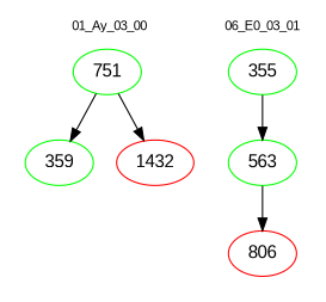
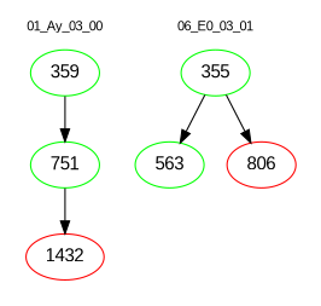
  digraph {
    fontname="Liberation Sans"
    node [color=green fontname="Liberation Sans"]
    edge [color=black fontname="Liberation Sans"]
    n1 [label=751]
    n2 [label=359]
    n3 [color=red label=1432]
    n4 [label=355]
    n5 [label=563]
    n6 [color=red label=806]
    subgraph cluster_1 {
      color=white
      fontsize=10
      label="01_Ay_03_00"
      n1
      n2
      n3
    }
    subgraph cluster_2 {
      color=white
      fontsize=10
      label="06_E0_03_01"
      n4
      n5
      n6
    }
-   n1 -> n2
+   n2 -> n1
    n1 -> n3
    n4 -> n5
-   n5 -> n6
+   n4 -> n6
  }
